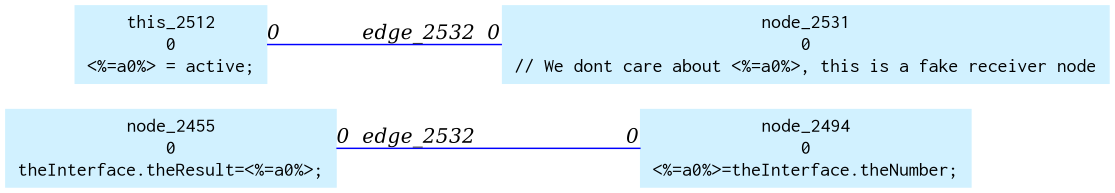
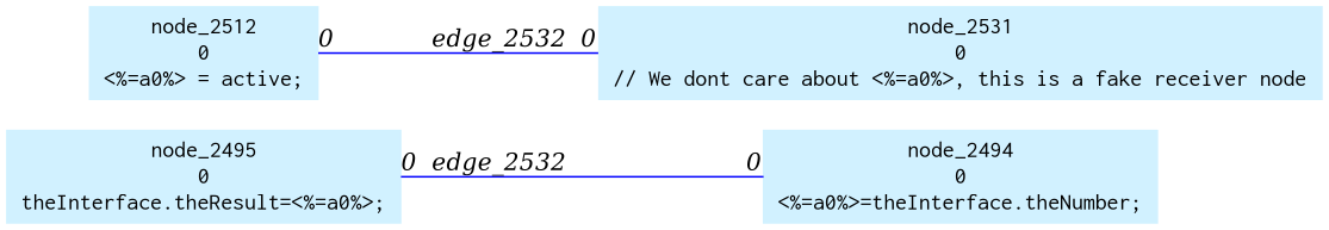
  digraph {
    rankdir=LR
    node [color="#d1f1ff" fontname=Courier shape=box style=filled]
    edge [arrowHead=none color=blue dir=none fontname="Times-Italic" headlabel=0 taillabel=0]
    n1 [label="node_2494\n0\n<%=a0%>=theInterface.theNumber;\n"]
-   n2 [label="node_2455\n0\ntheInterface.theResult=<%=a0%>;\n"]
-   n3 [label="this_2512\n0\n<%=a0%> = active;\n"]
+   n2 [label="node_2495\n0\ntheInterface.theResult=<%=a0%>;\n"]
+   n3 [label="node_2512\n0\n<%=a0%> = active;\n"]
    n4 [label="node_2531\n0\n// We dont care about <%=a0%>, this is a fake receiver node\n"]
    n2 -> n1 [label=edge_2532]
    n3 -> n4 [label=edge_2532]
  }
